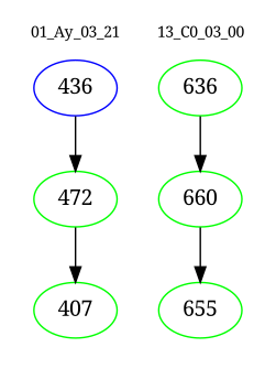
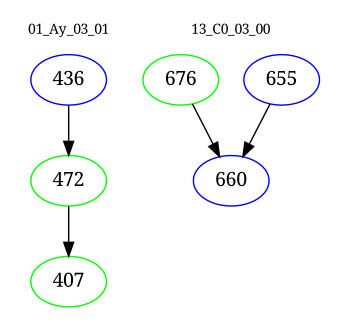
  digraph {
    fontname="Noto Serif"
    node [color=green fontname="Noto Serif"]
    edge [color=black fontname="Noto Serif"]
    n1 [color=blue label=436]
    n2 [label=472]
    n3 [label=407]
-   n4 [label=660]
-   n5 [label=655]
-   n6 [label=636]
+   n4 [color=blue label=660]
+   n5 [color=blue label=655]
+   n6 [label=676]
    subgraph cluster_1 {
      color=white
      fontsize=10
-     label="01_Ay_03_21"
+     label="01_Ay_03_01"
      n1
      n2
      n3
    }
    subgraph cluster_2 {
      color=white
      fontsize=10
      label="13_C0_03_00"
      n4
      n5
      n6
    }
    n1 -> n2
    n2 -> n3
-   n4 -> n5
+   n5 -> n4
    n6 -> n4
  }
